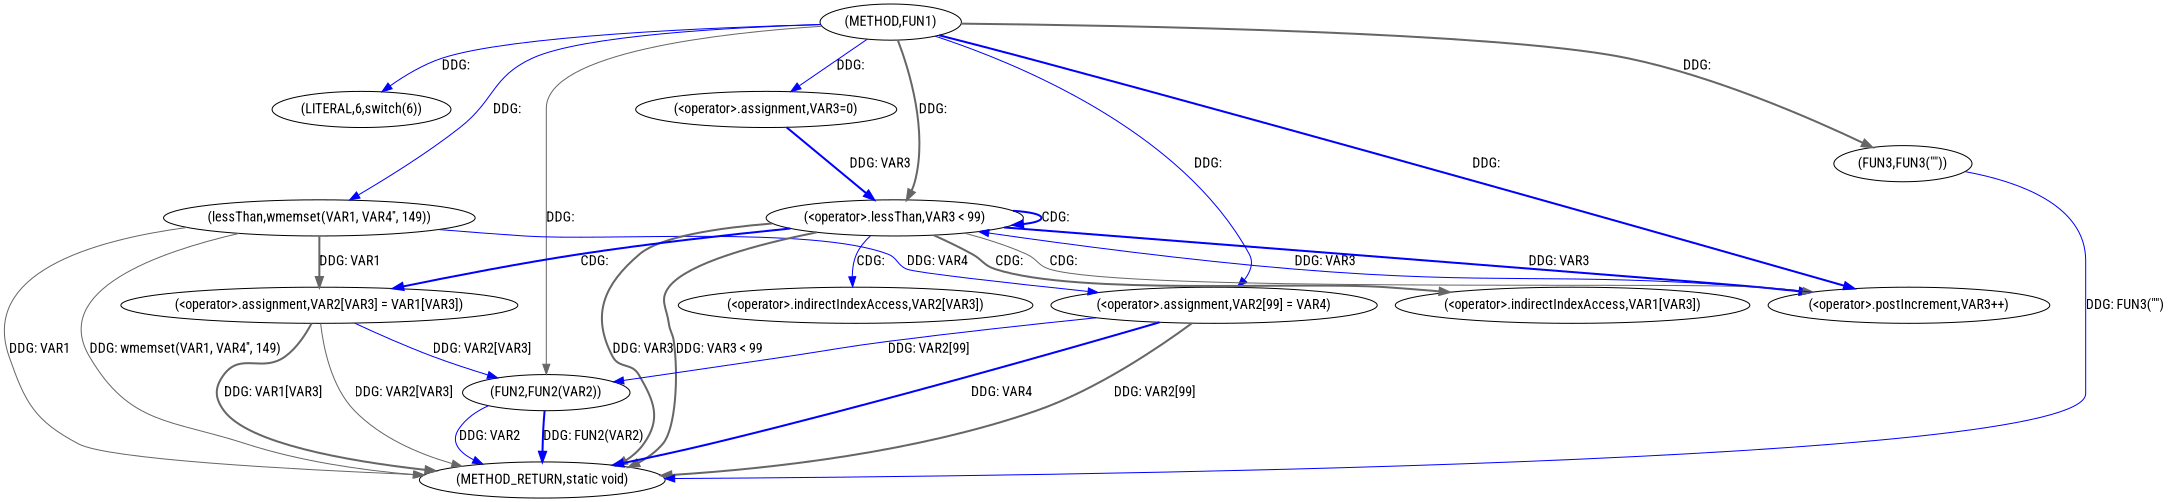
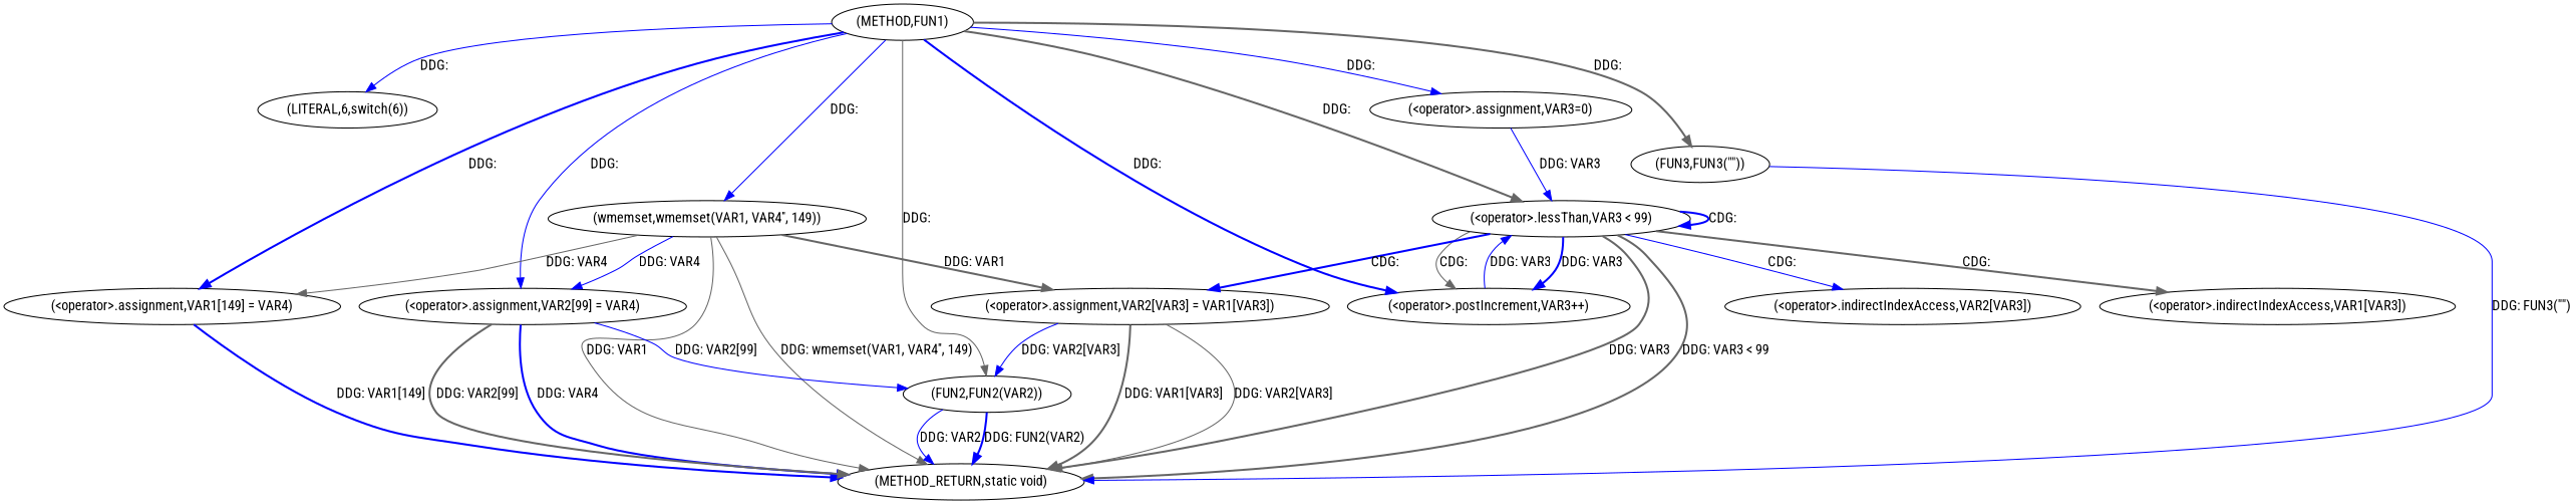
  digraph {
    fontname="Roboto Condensed"
    node [fontname="Roboto Condensed"]
    edge [color=blue fontname="Roboto Condensed" style=solid]
    n1 [label="(METHOD,FUN1)"]
    n2 [label="(LITERAL,6,switch(6))"]
-   n3 [label="(lessThan,wmemset(VAR1, VAR4'', 149))"]
+   n3 [label="(wmemset,wmemset(VAR1, VAR4'', 149))"]
+   n4 [label="(<operator>.assignment,VAR1[149] = VAR4)"]
    n5 [label="(<operator>.assignment,VAR3=0)"]
    n6 [label="(<operator>.lessThan,VAR3 < 99)"]
    n7 [label="(<operator>.postIncrement,VAR3++)"]
    n8 [label="(<operator>.assignment,VAR2[99] = VAR4)"]
    n9 [label="(FUN2,FUN2(VAR2))"]
    n10 [label="(FUN3,FUN3(\"\"))"]
    n11 [label="(METHOD_RETURN,static void)"]
    n12 [label="(<operator>.assignment,VAR2[VAR3] = VAR1[VAR3])"]
    n13 [label="(<operator>.indirectIndexAccess,VAR2[VAR3])"]
    n14 [label="(<operator>.indirectIndexAccess,VAR1[VAR3])"]
    n1 -> n2 [label="DDG: "]
    n1 -> n3 [label="DDG: "]
+   n1 -> n4 [label="DDG: " style=bold]
    n1 -> n5 [label="DDG: "]
    n1 -> n6 [color=gray40 label="DDG: " style=bold]
    n1 -> n7 [label="DDG: " style=bold]
    n1 -> n8 [label="DDG: "]
    n1 -> n9 [color=gray40 label="DDG: "]
    n1 -> n10 [color=gray40 label="DDG: " style=bold]
+   n3 -> n4 [color=gray40 label="DDG: VAR4"]
    n3 -> n8 [label="DDG: VAR4"]
    n3 -> n11 [color=gray40 label="DDG: VAR1"]
    n3 -> n11 [color=gray40 label="DDG: wmemset(VAR1, VAR4'', 149)"]
    n3 -> n12 [color=gray40 label="DDG: VAR1" style=bold]
-   n5 -> n6 [label="DDG: VAR3" style=bold]
+   n4 -> n11 [label="DDG: VAR1[149]" style=bold]
+   n5 -> n6 [label="DDG: VAR3"]
    n6 -> n6 [label="CDG: " style=bold]
    n6 -> n7 [label="DDG: VAR3" style=bold]
    n6 -> n7 [color=gray40 label="CDG: "]
    n6 -> n11 [color=gray40 label="DDG: VAR3" style=bold]
    n6 -> n11 [color=gray40 label="DDG: VAR3 < 99" style=bold]
    n6 -> n12 [label="CDG: " style=bold]
    n6 -> n13 [label="CDG: "]
    n6 -> n14 [color=gray40 label="CDG: " style=bold]
    n7 -> n6 [label="DDG: VAR3"]
    n8 -> n9 [label="DDG: VAR2[99]"]
    n8 -> n11 [label="DDG: VAR4" style=bold]
    n8 -> n11 [color=gray40 label="DDG: VAR2[99]" style=bold]
    n9 -> n11 [label="DDG: VAR2"]
    n9 -> n11 [label="DDG: FUN2(VAR2)" style=bold]
    n10 -> n11 [label="DDG: FUN3(\"\")"]
    n12 -> n9 [label="DDG: VAR2[VAR3]"]
    n12 -> n11 [color=gray40 label="DDG: VAR1[VAR3]" style=bold]
    n12 -> n11 [color=gray40 label="DDG: VAR2[VAR3]"]
  }
